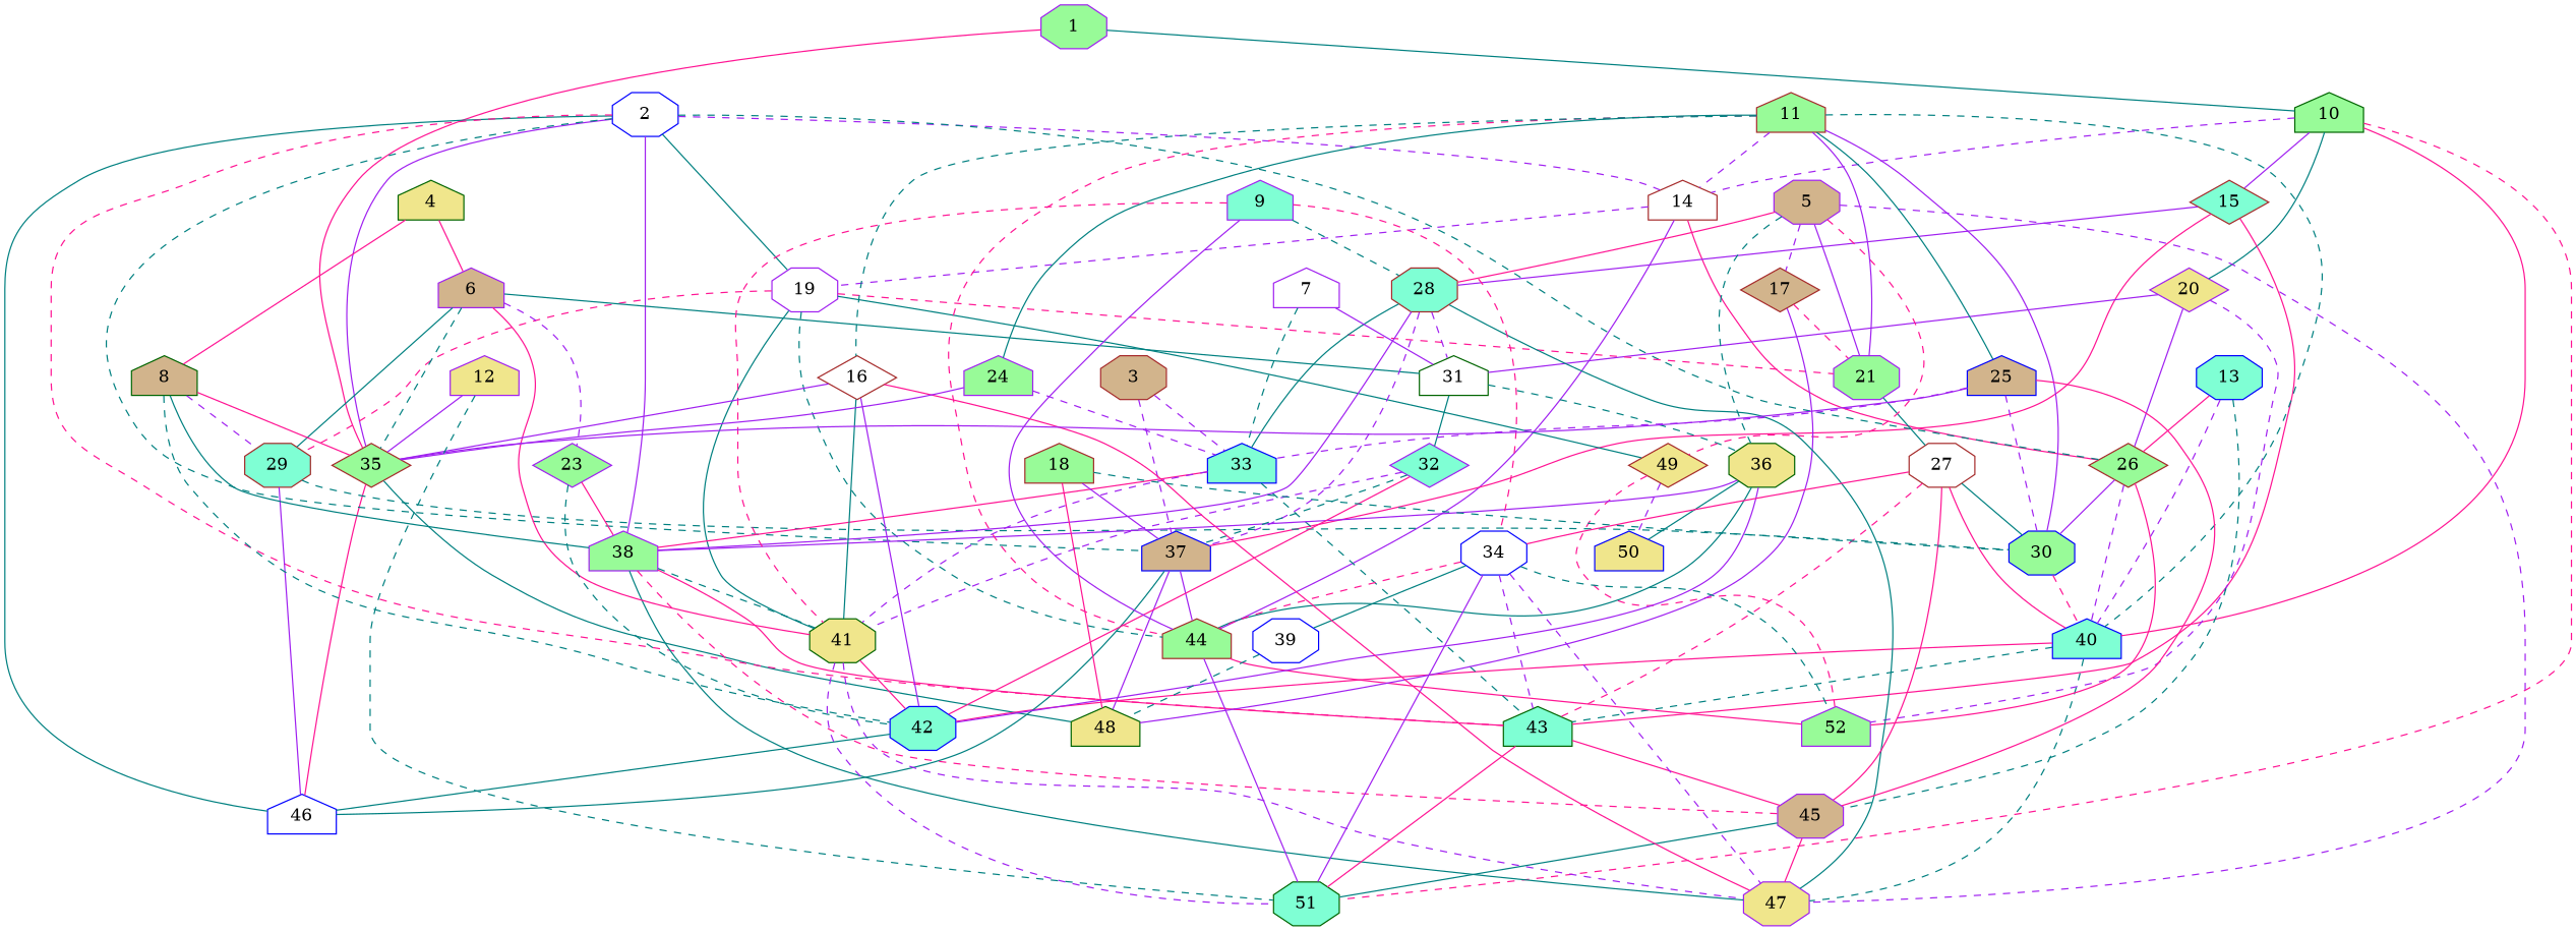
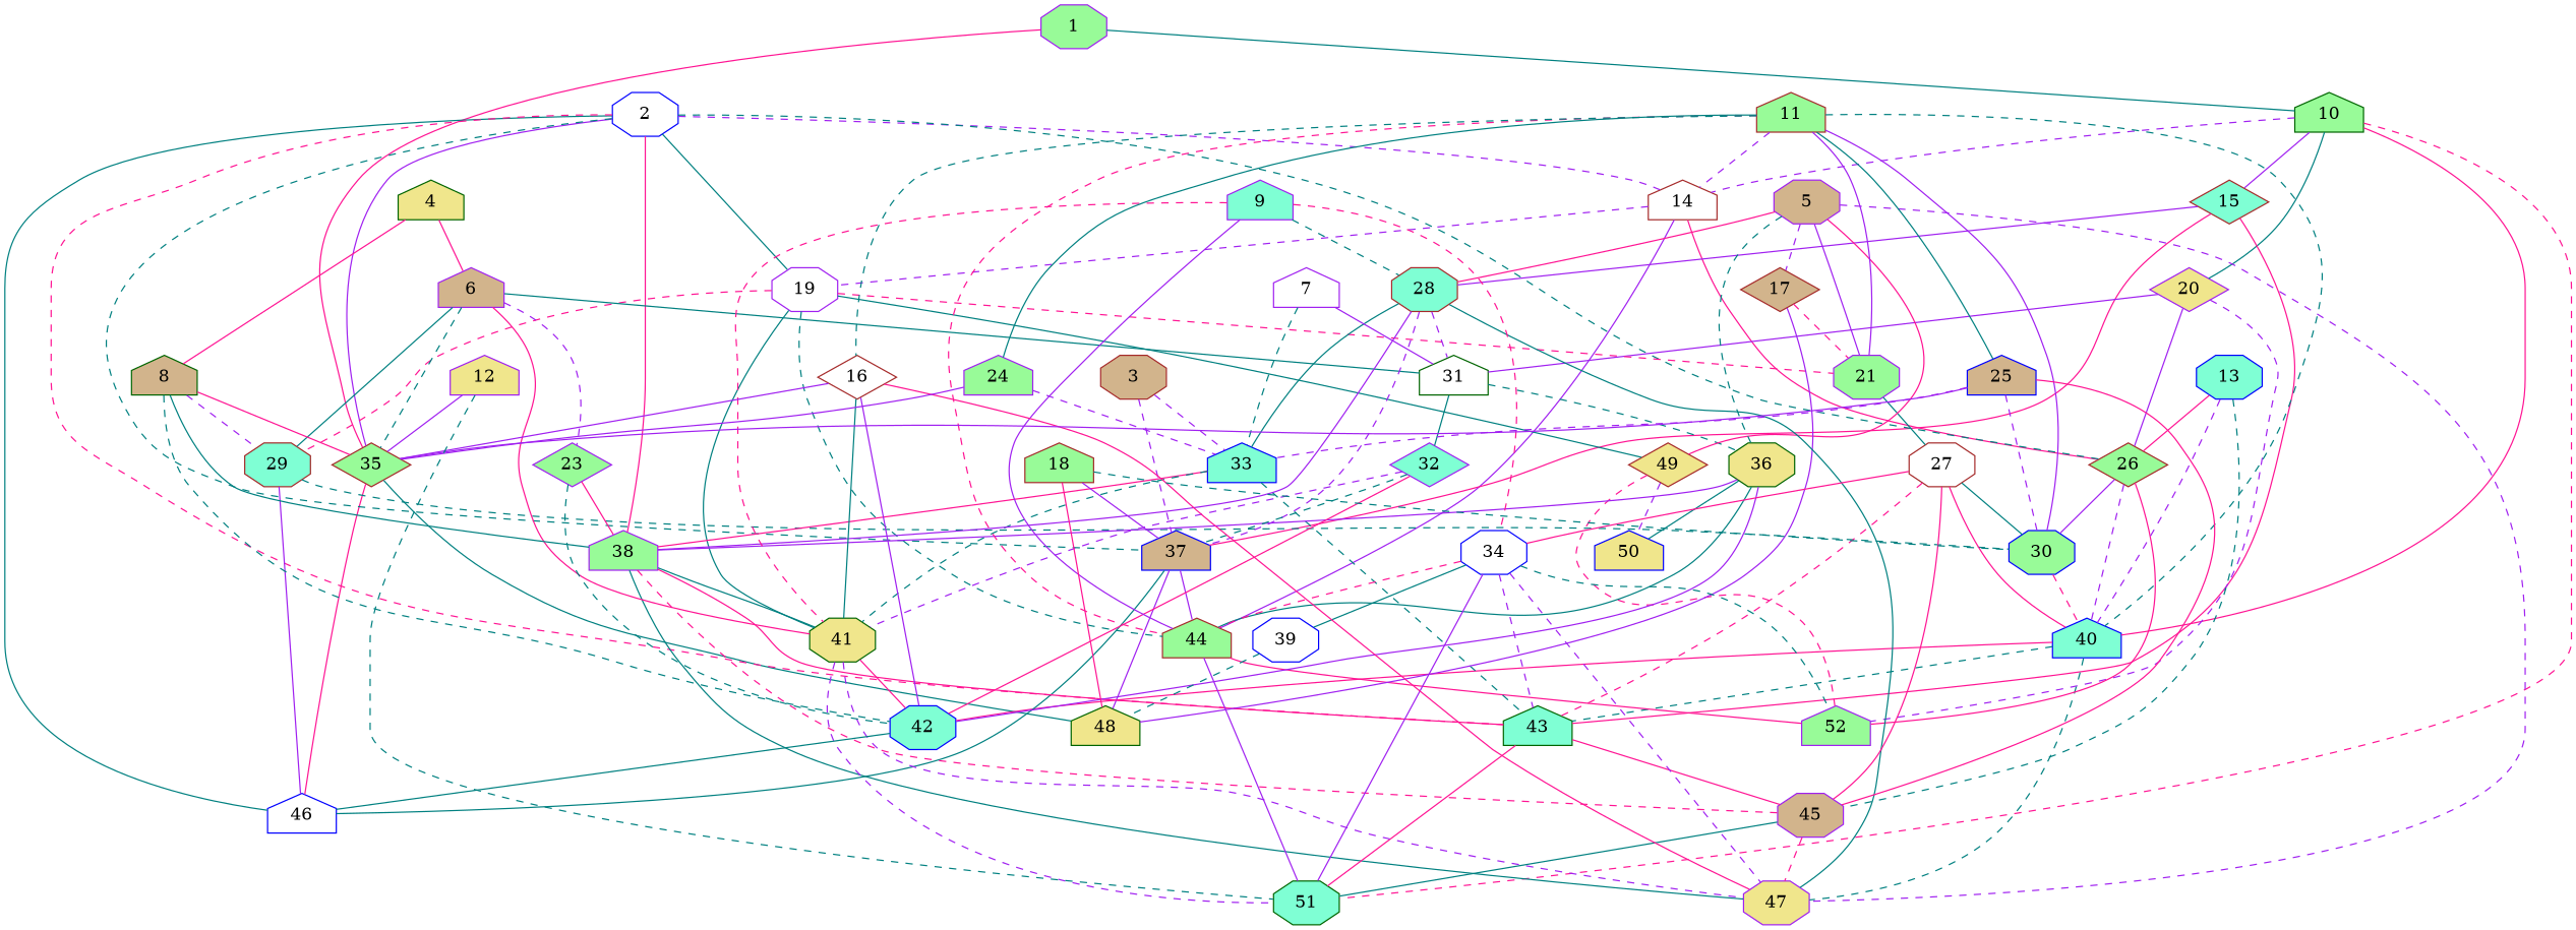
  graph {
    node [color=purple fillcolor=palegreen shape=house style=filled]
    edge [color=purple style=solid weight=1.0]
    1 [shape=octagon]
    10 [color=darkgreen]
    35 [color=brown shape=diamond]
    14 [color=brown fillcolor=white]
    51 [color=darkgreen fillcolor=aquamarine shape=octagon]
    15 [color=brown fillcolor=aquamarine shape=diamond]
    20 [fillcolor=khaki shape=diamond]
    40 [color=blue fillcolor=aquamarine]
    46 [color=blue fillcolor=white]
    48 [color=darkgreen fillcolor=khaki]
    2 [color=blue fillcolor=white shape=octagon]
    19 [fillcolor=white shape=octagon]
    26 [color=brown shape=diamond]
    37 [color=blue fillcolor=tan]
    38
    43 [color=darkgreen fillcolor=aquamarine]
    44 [color=brown]
    21 [shape=octagon]
    49 [color=brown fillcolor=khaki shape=diamond]
    29 [color=brown fillcolor=aquamarine shape=octagon]
    41 [color=darkgreen fillcolor=khaki shape=octagon]
    30 [color=blue shape=octagon]
    52
    47 [fillcolor=khaki shape=octagon]
    45 [fillcolor=tan shape=octagon]
    3 [color=brown fillcolor=tan shape=octagon]
    33 [color=blue fillcolor=aquamarine]
    4 [color=darkgreen fillcolor=khaki]
    6 [fillcolor=tan]
    8 [color=darkgreen fillcolor=tan]
    23 [shape=diamond]
    31 [color=darkgreen fillcolor=white]
    42 [color=blue fillcolor=aquamarine shape=octagon]
    5 [fillcolor=tan shape=octagon]
    17 [color=brown fillcolor=tan shape=diamond]
    28 [color=brown fillcolor=aquamarine shape=octagon]
    36 [color=darkgreen fillcolor=khaki shape=octagon]
    27 [color=brown fillcolor=white shape=octagon]
    50 [color=blue fillcolor=khaki]
    32 [fillcolor=aquamarine shape=diamond]
    7 [fillcolor=white]
    9 [fillcolor=aquamarine]
    34 [color=blue fillcolor=white shape=octagon]
    39 [color=blue fillcolor=white shape=octagon]
    11 [color=brown]
    16 [color=brown fillcolor=white shape=diamond]
    24
    25 [color=blue fillcolor=tan]
    12 [fillcolor=khaki]
    13 [color=blue fillcolor=aquamarine shape=octagon]
    18 [color=brown]
    1 -- 10 [color=teal]
    1 -- 35 [color=deeppink]
    10 -- 14 [style=dashed]
    10 -- 51 [color=deeppink style=dashed]
    10 -- 15
    10 -- 20 [color=teal]
    10 -- 40 [color=deeppink]
    35 -- 46 [color=deeppink]
    35 -- 48 [color=teal]
    14 -- 19 [style=dashed]
    14 -- 26 [color=deeppink]
    14 -- 44
    15 -- 37 [color=deeppink]
    15 -- 43 [color=deeppink]
    15 -- 28
    20 -- 26 [weight=2.0]
    20 -- 52 [style=dashed]
    20 -- 31
    40 -- 43 [color=teal style=dashed]
    40 -- 47 [color=teal style=dashed]
    40 -- 42 [color=deeppink]
    2 -- 35
    2 -- 14 [style=dashed]
    2 -- 46 [color=teal]
    2 -- 19 [color=teal weight=2.0]
    2 -- 26 [color=teal style=dashed]
    2 -- 37 [color=teal style=dashed]
-   2 -- 38
+   2 -- 38 [color=deeppink]
    2 -- 43 [color=deeppink style=dashed]
    19 -- 44 [color=teal style=dashed]
    19 -- 21 [color=deeppink style=dashed]
    19 -- 49 [color=teal]
    19 -- 29 [color=deeppink style=dashed]
    19 -- 41 [color=teal]
    26 -- 40 [style=dashed]
    26 -- 30
    26 -- 52 [color=deeppink]
    37 -- 46 [color=teal]
    37 -- 48
    37 -- 44
    38 -- 43 [color=deeppink]
-   38 -- 41 [color=teal style=dashed]
+   38 -- 41 [color=teal]
    38 -- 47 [color=teal]
    38 -- 45 [color=deeppink style=dashed]
    43 -- 51 [color=deeppink]
    43 -- 45 [color=deeppink]
    44 -- 51
    44 -- 52 [color=deeppink]
    21 -- 27 [color=teal]
    49 -- 52 [color=deeppink style=dashed]
    49 -- 50 [style=dashed]
    29 -- 46
    29 -- 30 [color=teal style=dashed]
    41 -- 51 [style=dashed]
    41 -- 47 [style=dashed]
    41 -- 42 [color=deeppink]
    30 -- 40 [color=deeppink style=dashed]
    45 -- 51 [color=teal]
-   45 -- 47 [color=deeppink]
+   45 -- 47 [color=deeppink style=dashed]
    3 -- 37 [style=dashed]
    3 -- 33 [style=dashed]
    33 -- 38 [color=deeppink]
    33 -- 43 [color=teal style=dashed]
-   33 -- 41 [style=dashed]
+   33 -- 41 [color=teal style=dashed]
    4 -- 6 [color=deeppink]
    4 -- 8 [color=deeppink]
    6 -- 35 [color=teal style=dashed]
    6 -- 29 [color=teal]
    6 -- 41 [color=deeppink]
    6 -- 23 [style=dashed]
    6 -- 31 [color=teal]
    8 -- 35 [color=deeppink]
    8 -- 38 [color=teal]
    8 -- 29 [style=dashed]
    8 -- 42 [color=teal style=dashed]
    23 -- 38 [color=deeppink]
    23 -- 42 [color=teal style=dashed]
    31 -- 36 [color=teal style=dashed]
    31 -- 32 [color=teal]
    42 -- 46 [color=teal]
    5 -- 21
-   5 -- 49 [color=deeppink style=dashed]
+   5 -- 49 [color=deeppink]
    5 -- 47 [style=dashed]
    5 -- 17 [style=dashed]
    5 -- 28 [color=deeppink]
    5 -- 36 [color=teal style=dashed]
    17 -- 48
    17 -- 21 [color=deeppink style=dashed]
    28 -- 37 [style=dashed]
    28 -- 38
    28 -- 47 [color=teal]
    28 -- 33 [color=teal]
    28 -- 31 [style=dashed]
    36 -- 38
    36 -- 44 [color=teal weight=2.0]
    36 -- 42
    36 -- 50 [color=teal]
    27 -- 40 [color=deeppink]
    27 -- 43 [color=deeppink style=dashed]
    27 -- 30 [color=teal]
    27 -- 45 [color=deeppink]
    27 -- 34 [color=deeppink]
    32 -- 37 [color=teal style=dashed]
    32 -- 41 [style=dashed]
    32 -- 42 [color=deeppink weight=2.0]
    7 -- 33 [color=teal style=dashed]
    7 -- 31
    9 -- 44
    9 -- 41 [color=deeppink style=dashed]
    9 -- 28 [color=teal style=dashed]
    9 -- 34 [color=deeppink style=dashed]
    34 -- 51
    34 -- 43 [style=dashed]
    34 -- 44 [color=deeppink style=dashed]
    34 -- 52 [color=teal style=dashed]
    34 -- 47 [style=dashed]
    34 -- 39 [color=teal]
    39 -- 48 [color=teal style=dashed]
    11 -- 14 [style=dashed]
    11 -- 40 [color=teal style=dashed]
    11 -- 44 [color=deeppink style=dashed]
    11 -- 21
    11 -- 30
    11 -- 16 [color=teal style=dashed]
    11 -- 24 [color=teal]
    11 -- 25 [color=teal]
    16 -- 35
    16 -- 41 [color=teal]
    16 -- 47 [color=deeppink]
    16 -- 42
    24 -- 35
    24 -- 33 [style=dashed weight=2.0]
    25 -- 35
    25 -- 30 [style=dashed]
    25 -- 45 [color=deeppink]
    25 -- 33 [style=dashed weight=2.0]
    12 -- 35
    12 -- 51 [color=teal style=dashed]
    13 -- 40 [style=dashed]
    13 -- 26 [color=deeppink]
    13 -- 45 [color=teal style=dashed]
    18 -- 48 [color=deeppink]
    18 -- 37
    18 -- 30 [color=teal style=dashed]
  }
